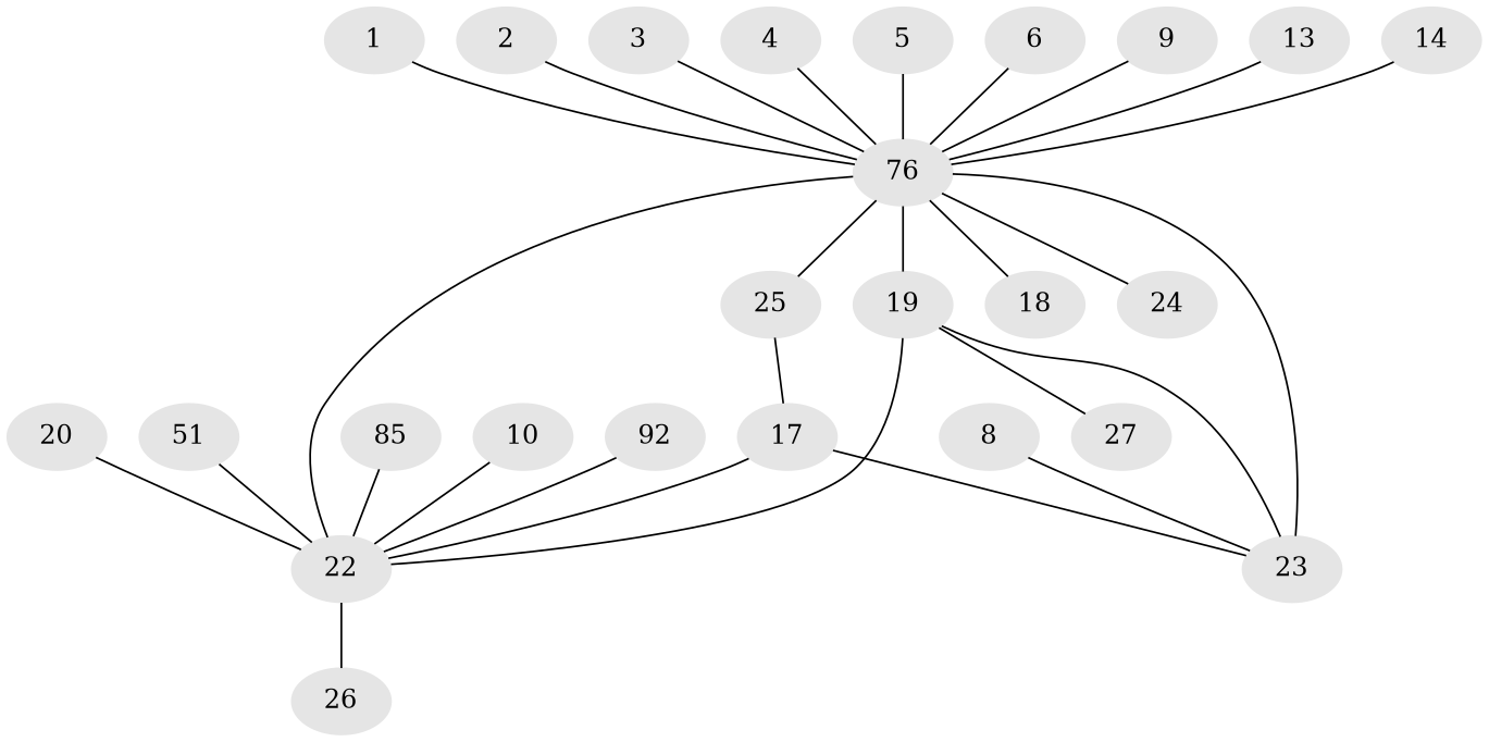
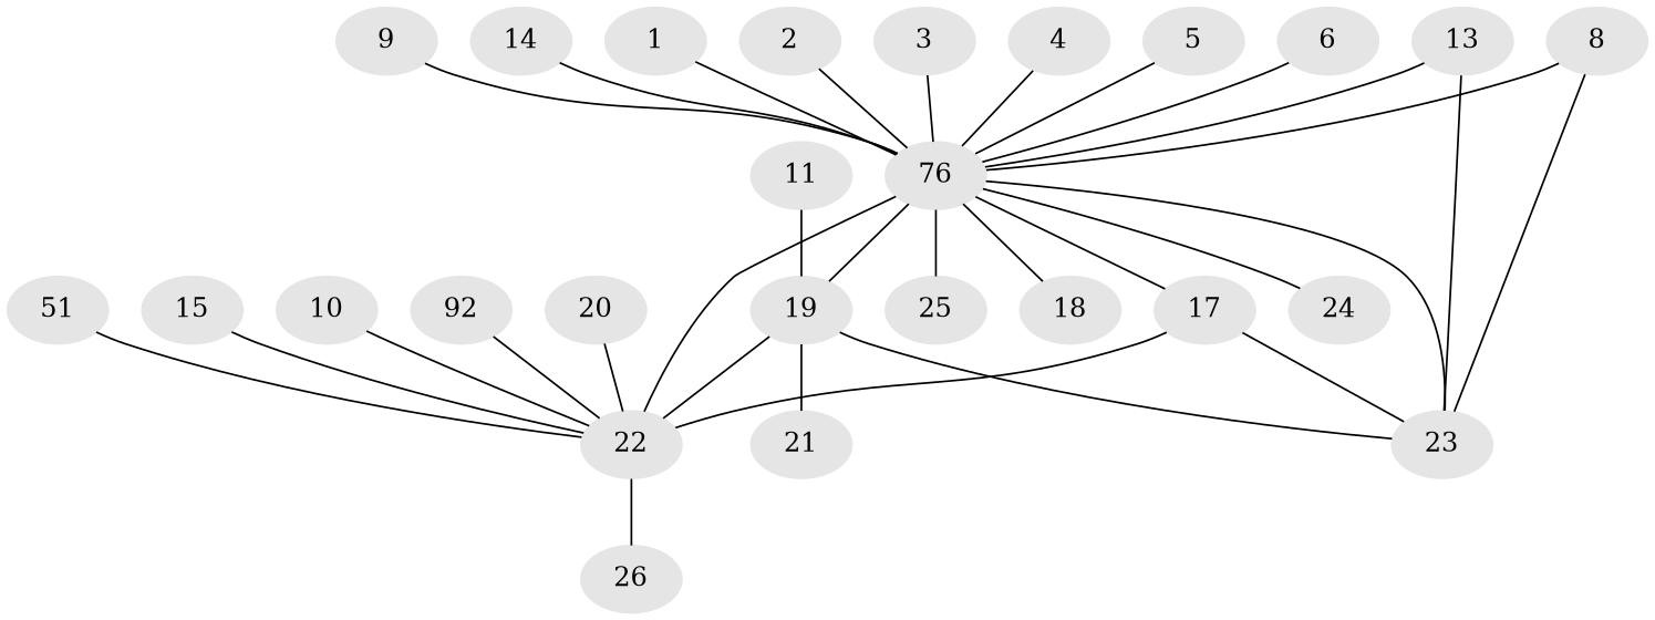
  graph {
    node [color=gray90 style=filled]
    edge [weight=1.0]
    n1 [label=76]
    1
    22
    19
    23
    17
    18
    24
    25
    2
    3
    4
    5
    6
    8
    9
-   15 [label=85]
+   15
    10
    26
-   27
+   11
+   27 [label=21]
    n22 [label=92]
    13
    14
    20
    n26 [label=51]
    n1 -- 22 [weight=6.0]
    n1 -- 19 [weight=2.0]
    n1 -- 23 [weight=4.0]
-   25 -- 17
+   n1 -- 17
    n1 -- 18 [weight=2.0]
    n1 -- 24
    n1 -- 25
    1 -- n1
    22 -- 26
    19 -- 22
    19 -- 23
    19 -- 27
    17 -- 22 [weight=2.0]
    17 -- 23
    2 -- n1
    3 -- n1
    4 -- n1
    5 -- n1
    6 -- n1
+   8 -- n1
    8 -- 23
    9 -- n1
    15 -- 22 [weight=3.0]
    10 -- 22 [weight=2.0]
+   11 -- 19
    n22 -- 22
    13 -- n1
+   13 -- 23
    14 -- n1
    20 -- 22
    n26 -- 22 [weight=2.0]
  }
